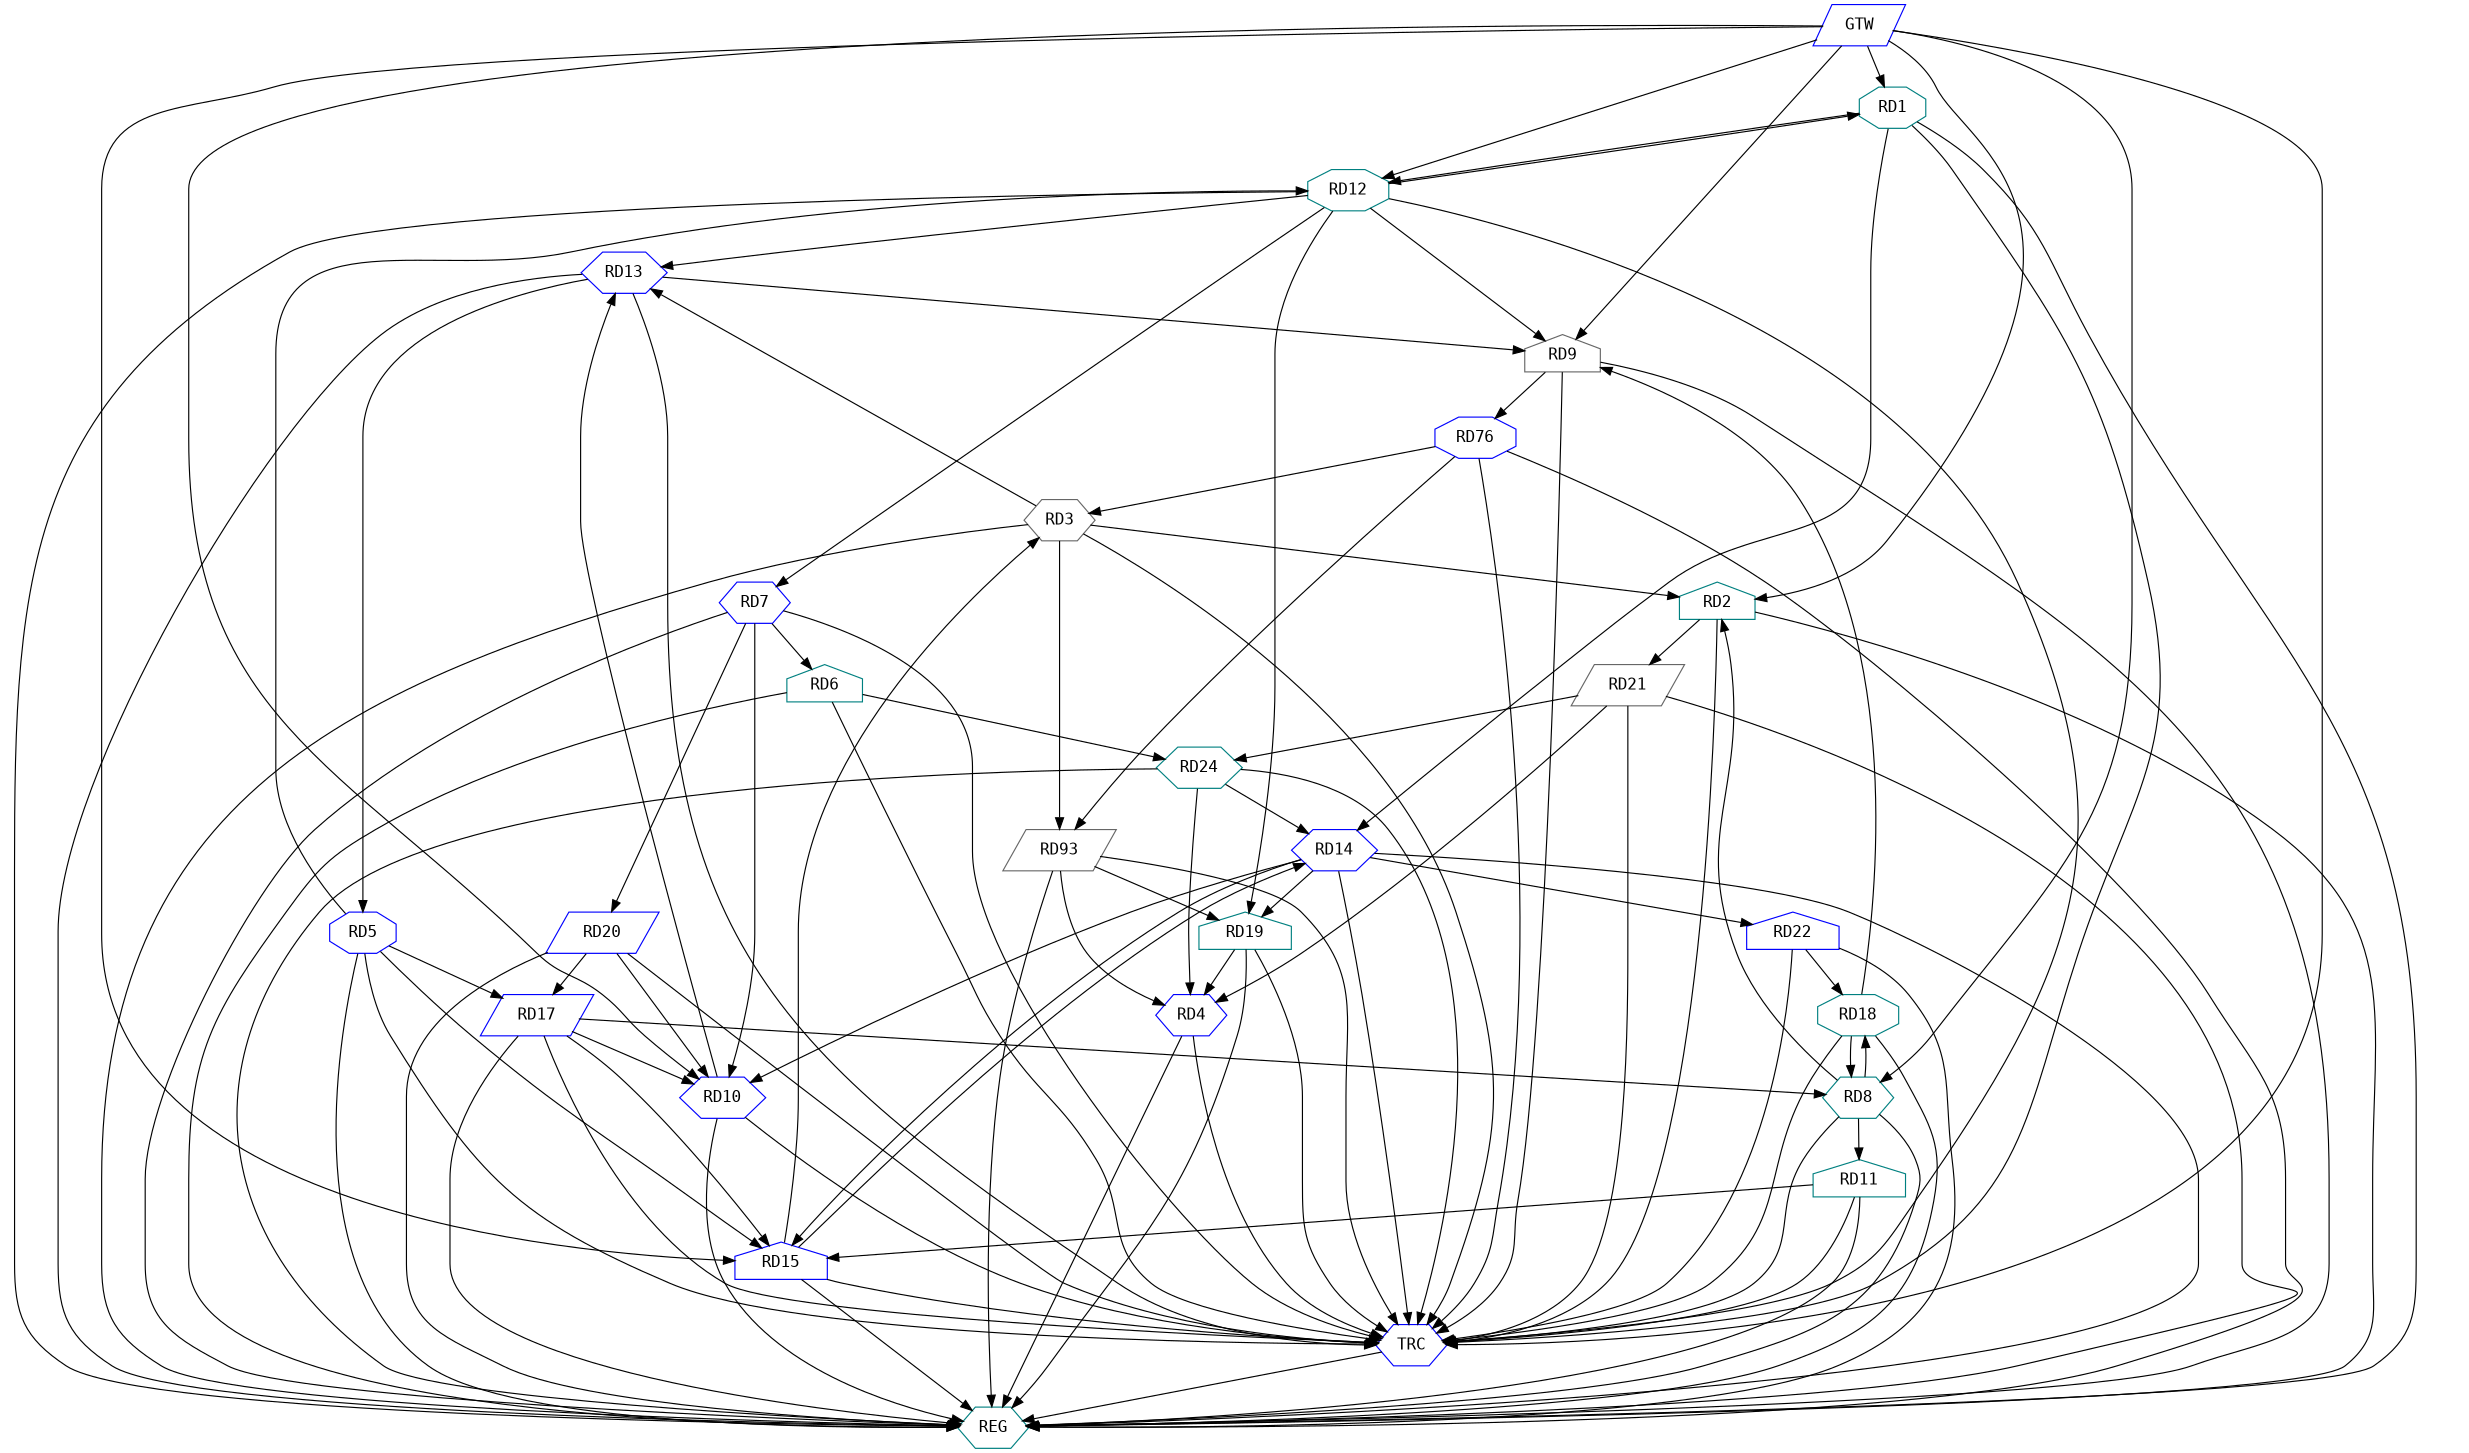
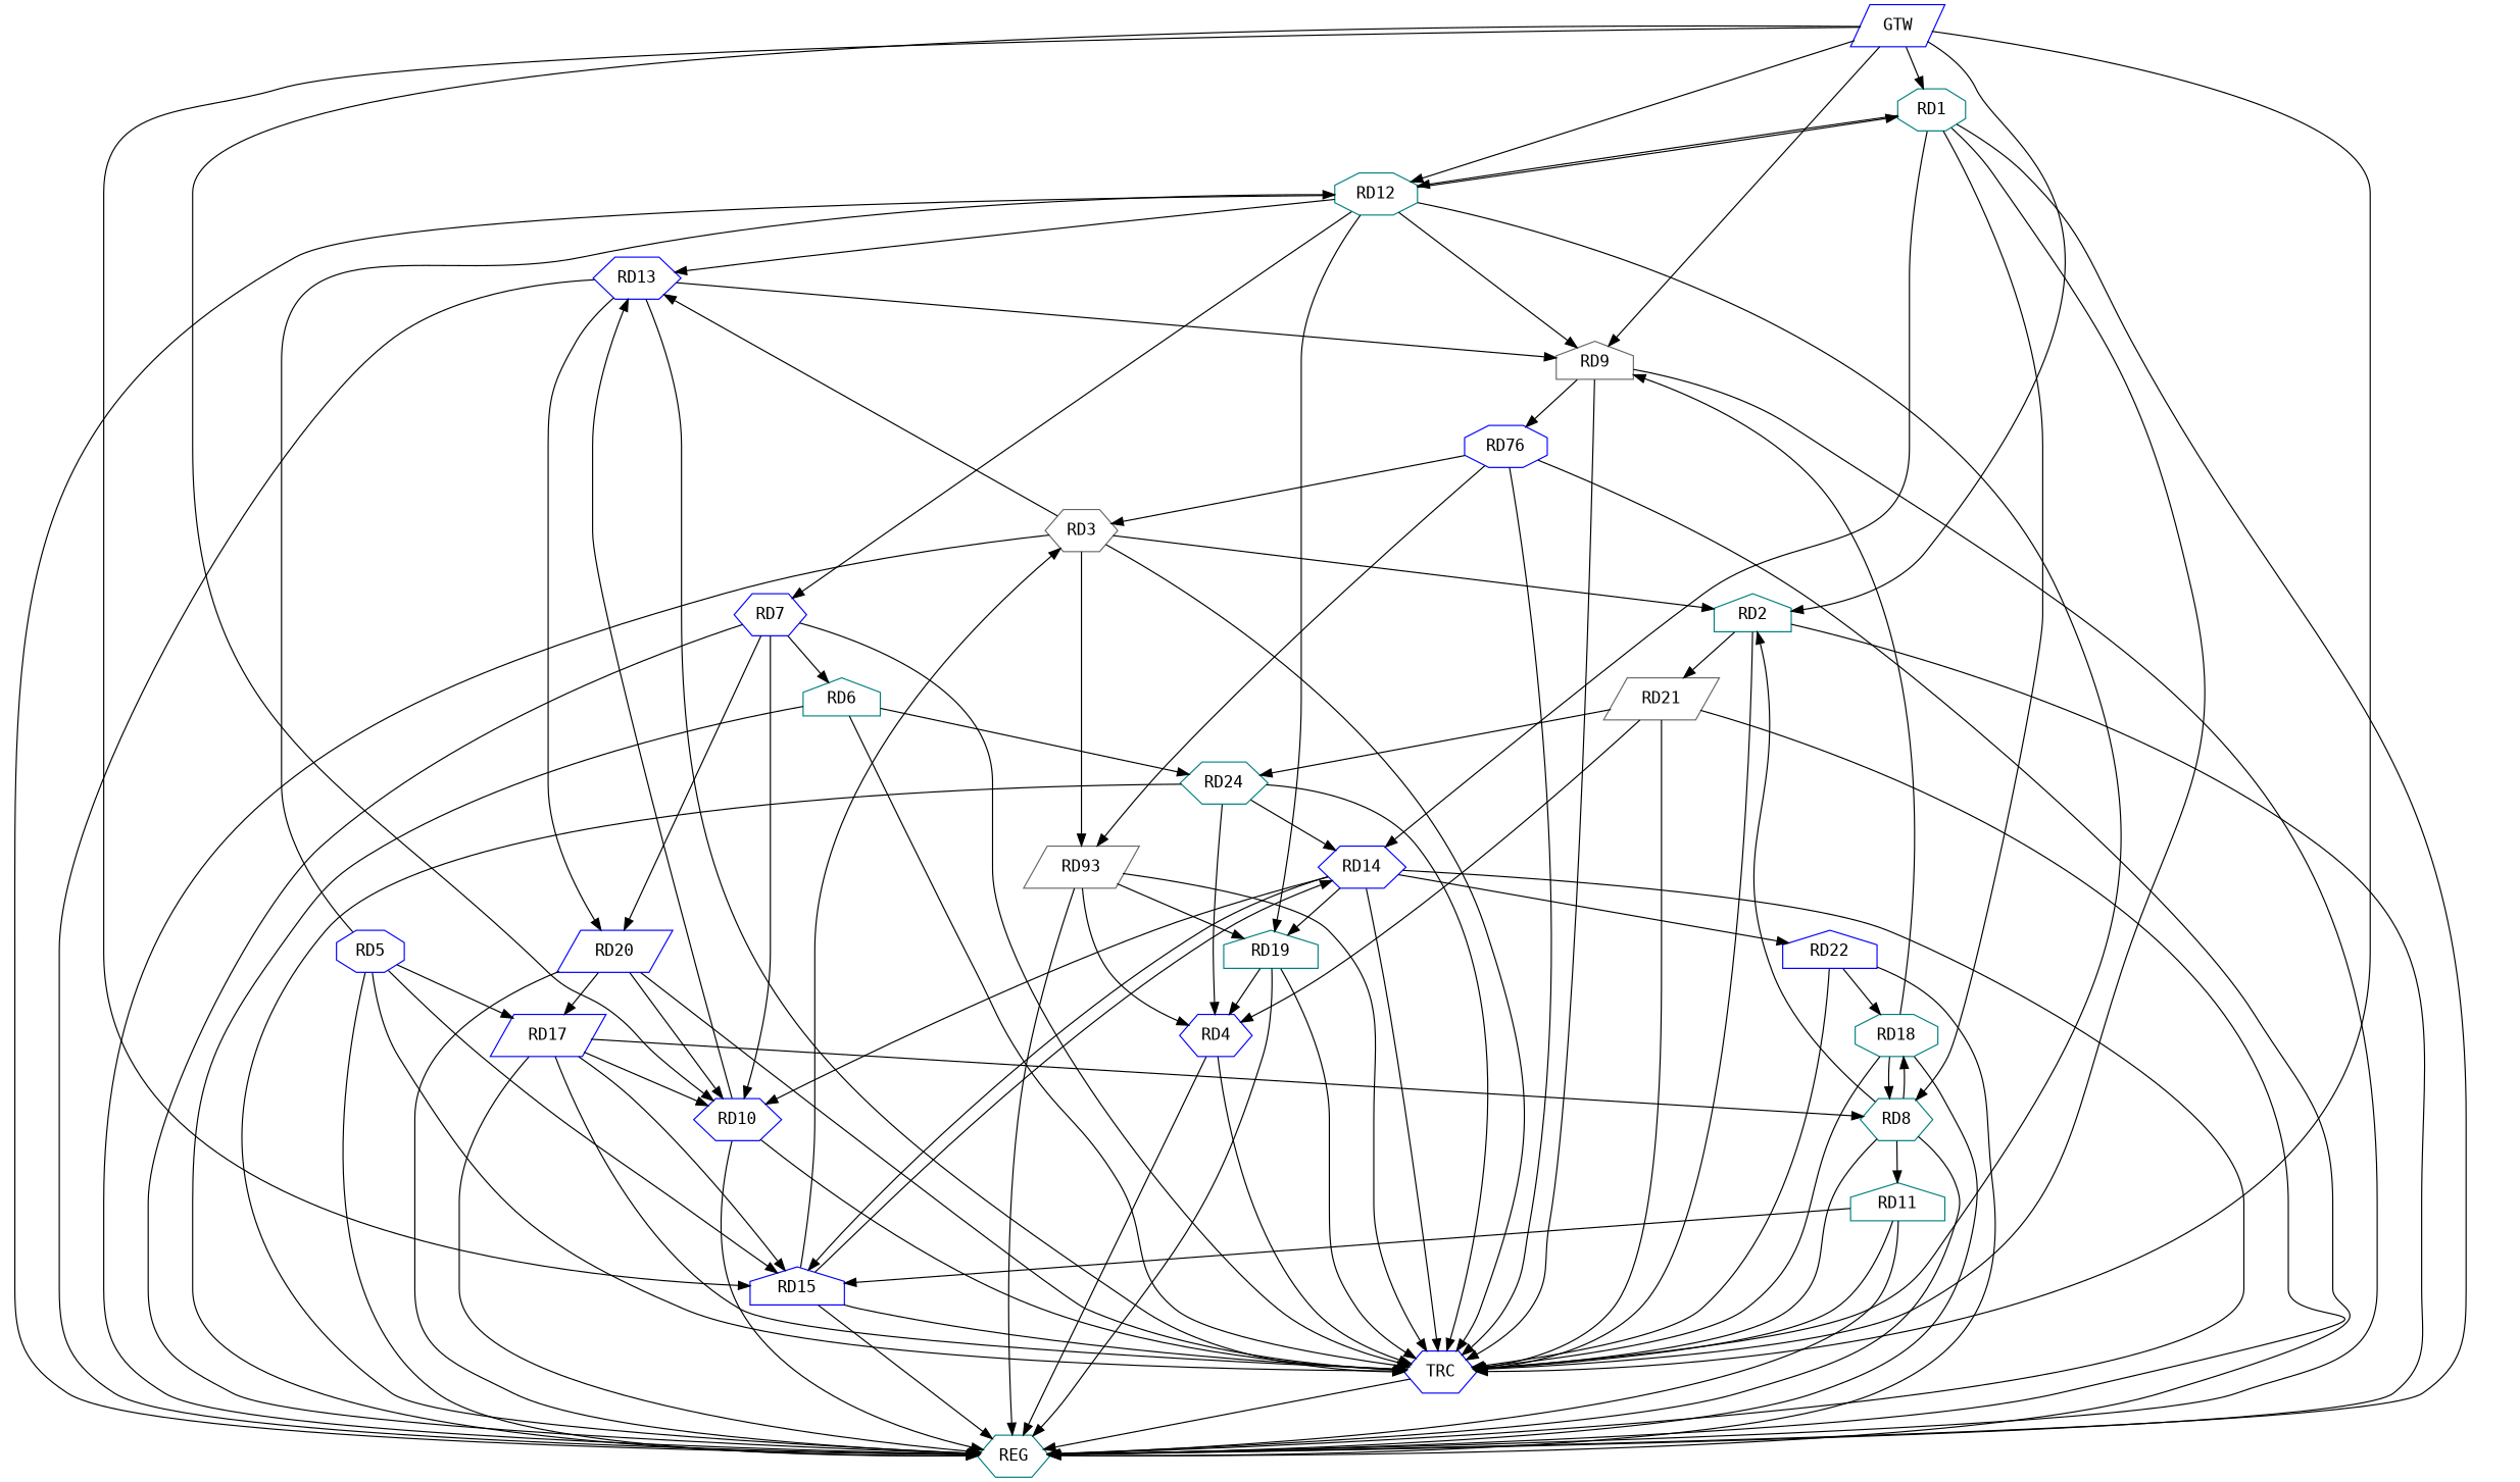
  strict digraph {
    fontname="DejaVu Sans Mono"
    node [color=blue fontname="DejaVu Sans Mono" shape=hexagon]
    edge [fontname="DejaVu Sans Mono"]
    n1 [color=teal label=RD1 shape=octagon]
    n2 [color=teal label=RD12 shape=octagon]
    n3 [label=RD14]
    n4 [color=teal label=REG]
    n5 [label=TRC]
    n6 [label=RD13]
    n7 [label=RD7]
    n8 [color=gray40 label=RD9 shape=house]
    n9 [color=teal label=RD19 shape=house]
    n10 [label=RD15 shape=house]
    n11 [label=RD10]
    n12 [label=RD22 shape=house]
    n13 [color=teal label=RD2 shape=house]
    n14 [color=gray40 label=RD21 shape=parallelogram]
    n15 [label=RD4]
    n16 [color=teal label=RD24]
    n17 [color=gray40 label=RD3]
    n18 [color=gray40 label=RD93 shape=parallelogram]
    n19 [label=RD5 shape=octagon]
    n20 [label=RD17 shape=parallelogram]
    n21 [color=teal label=RD8]
    n22 [color=teal label=RD6 shape=house]
    n23 [label=RD20 shape=parallelogram]
    n24 [color=teal label=RD11 shape=house]
    n25 [color=teal label=RD18 shape=octagon]
    n26 [label=RD76 shape=octagon]
    n27 [label=GTW shape=parallelogram]
    n1 -> n2
    n1 -> n3
    n1 -> n4
    n1 -> n5
    n2 -> n1
    n2 -> n4
    n2 -> n5
    n2 -> n6
    n2 -> n7
    n2 -> n8
    n2 -> n9
    n3 -> n4
    n3 -> n5
    n3 -> n9
    n3 -> n10
    n3 -> n11
    n3 -> n12
    n5 -> n4
    n6 -> n4
    n6 -> n5
    n6 -> n8
-   n6 -> n19
+   n6 -> n23
    n7 -> n4
    n7 -> n5
    n7 -> n11
    n7 -> n22
    n7 -> n23
    n8 -> n4
    n8 -> n5
    n8 -> n26
    n9 -> n4
    n9 -> n5
    n9 -> n15
    n10 -> n3
    n10 -> n4
    n10 -> n5
    n10 -> n17
    n11 -> n4
    n11 -> n5
    n11 -> n6
    n12 -> n4
    n12 -> n5
    n12 -> n25
    n13 -> n4
    n13 -> n5
    n13 -> n14
    n14 -> n4
    n14 -> n5
    n14 -> n15
    n14 -> n16
    n15 -> n4
    n15 -> n5
    n16 -> n3
    n16 -> n4
    n16 -> n5
    n16 -> n15
    n17 -> n4
    n17 -> n5
    n17 -> n6
    n17 -> n13
    n17 -> n18
    n18 -> n4
    n18 -> n5
    n18 -> n9
    n18 -> n15
    n19 -> n2
    n19 -> n4
    n19 -> n5
    n19 -> n10
    n19 -> n20
    n20 -> n4
    n20 -> n5
    n20 -> n10
    n20 -> n11
    n20 -> n21
    n21 -> n4
    n21 -> n5
    n21 -> n13
    n21 -> n24
    n21 -> n25
    n22 -> n4
    n22 -> n5
    n22 -> n16
    n23 -> n4
    n23 -> n5
    n23 -> n11
    n23 -> n20
    n24 -> n4
    n24 -> n5
    n24 -> n10
    n25 -> n4
    n25 -> n5
    n25 -> n8
    n25 -> n21
    n26 -> n4
    n26 -> n5
    n26 -> n17
    n26 -> n18
    n27 -> n1
    n27 -> n2
    n27 -> n5
    n27 -> n8
    n27 -> n10
    n27 -> n11
    n27 -> n13
-   n27 -> n21
+   n1 -> n21
  }
